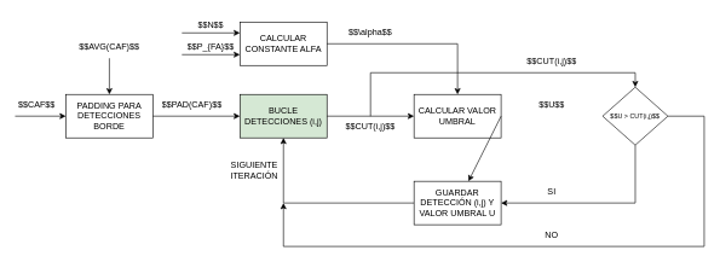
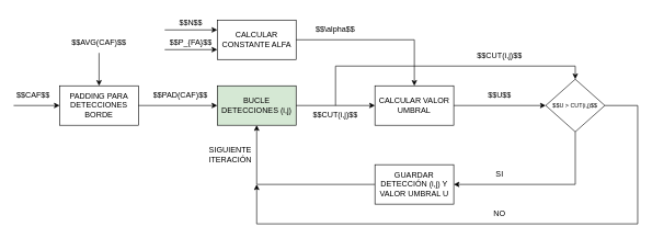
  <mxCell id="0" />
  <mxCell id="1" parent="0" />
  <mxCell id="2" value="PADDING PARA DETECCIONES BORDE" style="rounded=0;whiteSpace=wrap;html=1;" vertex="1" parent="1"><mxGeometry x="90" y="130" width="120" height="60" as="geometry" /></mxCell>
  <mxCell id="3" value="" style="endArrow=classic;html=1;rounded=0;entryX=0;entryY=0.5;entryDx=0;entryDy=0;exitX=0;exitY=1;exitDx=0;exitDy=0;" edge="1" parent="1" source="4" target="2"><mxGeometry width="50" height="50" relative="1" as="geometry"><mxPoint x="-30" y="160" as="sourcePoint" /><mxPoint x="20" y="140" as="targetPoint" /></mxGeometry></mxCell>
  <mxCell id="4" value="$$CAF$$" style="text;html=1;strokeColor=none;fillColor=none;align=center;verticalAlign=middle;whiteSpace=wrap;rounded=0;" vertex="1" parent="1"><mxGeometry x="20" y="130" width="60" height="30" as="geometry" /></mxCell>
  <mxCell id="5" value="CALCULAR CONSTANTE ALFA" style="rounded=0;whiteSpace=wrap;html=1;" vertex="1" parent="1"><mxGeometry x="330" y="30" width="120" height="60" as="geometry" /></mxCell>
  <mxCell id="6" value="$$AVG(CAF)$$" style="text;html=1;strokeColor=none;fillColor=none;align=center;verticalAlign=middle;whiteSpace=wrap;rounded=0;" vertex="1" parent="1"><mxGeometry x="120" y="50" width="60" height="30" as="geometry" /></mxCell>
  <mxCell id="7" value="" style="endArrow=classic;html=1;rounded=0;entryX=0.5;entryY=0;entryDx=0;entryDy=0;" edge="1" parent="1" target="2"><mxGeometry width="50" height="50" relative="1" as="geometry"><mxPoint x="150" y="80" as="sourcePoint" /><mxPoint x="330" y="370" as="targetPoint" /></mxGeometry></mxCell>
  <mxCell id="8" value="" style="endArrow=classic;html=1;rounded=0;entryX=0;entryY=0.25;entryDx=0;entryDy=0;" edge="1" parent="1" target="5"><mxGeometry width="50" height="50" relative="1" as="geometry"><mxPoint x="250" y="45" as="sourcePoint" /><mxPoint x="230" y="10" as="targetPoint" /></mxGeometry></mxCell>
  <mxCell id="9" value="" style="endArrow=classic;html=1;rounded=0;entryX=0;entryY=0.75;entryDx=0;entryDy=0;" edge="1" parent="1" target="5"><mxGeometry width="50" height="50" relative="1" as="geometry"><mxPoint x="250" y="75" as="sourcePoint" /><mxPoint x="330" y="80" as="targetPoint" /></mxGeometry></mxCell>
  <mxCell id="10" value="$$N$$" style="text;html=1;strokeColor=none;fillColor=none;align=center;verticalAlign=middle;whiteSpace=wrap;rounded=0;" vertex="1" parent="1"><mxGeometry x="260" y="20" width="60" height="30" as="geometry" /></mxCell>
  <mxCell id="11" value="$$P_{FA}$$" style="text;html=1;strokeColor=none;fillColor=none;align=center;verticalAlign=middle;whiteSpace=wrap;rounded=0;" vertex="1" parent="1"><mxGeometry x="260" y="50" width="60" height="30" as="geometry" /></mxCell>
  <mxCell id="12" value="" style="endArrow=classic;html=1;rounded=0;exitX=1;exitY=0.5;exitDx=0;exitDy=0;" edge="1" parent="1" source="2"><mxGeometry width="50" height="50" relative="1" as="geometry"><mxPoint x="280" y="410" as="sourcePoint" /><mxPoint x="330" y="160" as="targetPoint" /></mxGeometry></mxCell>
  <mxCell id="13" value="BUCLE DETECCIONES (i,j)" style="rounded=0;whiteSpace=wrap;html=1;fillColor=#d5e8d4;" vertex="1" parent="1"><mxGeometry x="330" y="130" width="120" height="60" as="geometry" /></mxCell>
- <mxCell id="14" value="$$PAD(CAF)$$" style="text;html=1;strokeColor=none;fillColor=none;align=center;verticalAlign=middle;whiteSpace=wrap;rounded=0;" vertex="1" parent="1"><mxGeometry x="233.5" y="130" width="60" height="30" as="geometry" /></mxCell>
+ <mxCell id="14" value="$$PAD(CAF)$$" style="text;html=1;strokeColor=none;fillColor=none;align=center;verticalAlign=middle;whiteSpace=wrap;rounded=0;" vertex="1" parent="1"><mxGeometry x="243.5" y="130" width="60" height="30" as="geometry" /></mxCell>
  <mxCell id="15" value="" style="endArrow=classic;html=1;rounded=0;exitX=1;exitY=0.5;exitDx=0;exitDy=0;" edge="1" parent="1" source="13"><mxGeometry width="50" height="50" relative="1" as="geometry"><mxPoint x="650" y="230" as="sourcePoint" /><mxPoint x="570" y="160" as="targetPoint" /></mxGeometry></mxCell>
  <mxCell id="16" value="$$CUT(i,j)$$" style="text;html=1;strokeColor=none;fillColor=none;align=center;verticalAlign=middle;whiteSpace=wrap;rounded=0;" vertex="1" parent="1"><mxGeometry x="480" y="160" width="60" height="30" as="geometry" /></mxCell>
  <mxCell id="17" value="CALCULAR VALOR UMBRAL" style="rounded=0;whiteSpace=wrap;html=1;" vertex="1" parent="1"><mxGeometry x="570" y="130" width="120" height="60" as="geometry" /></mxCell>
  <mxCell id="18" value="" style="endArrow=classic;html=1;rounded=0;exitX=1;exitY=0.5;exitDx=0;exitDy=0;entryX=0.5;entryY=0;entryDx=0;entryDy=0;" edge="1" parent="1" source="5" target="17"><mxGeometry width="50" height="50" relative="1" as="geometry"><mxPoint x="303.5" y="150" as="sourcePoint" /><mxPoint x="620" y="50" as="targetPoint" /><Array as="points"><mxPoint x="630" y="60" /></Array></mxGeometry></mxCell>
  <mxCell id="19" value="$$\alpha$$" style="text;html=1;strokeColor=none;fillColor=none;align=center;verticalAlign=middle;whiteSpace=wrap;rounded=0;" vertex="1" parent="1"><mxGeometry x="480" y="30" width="60" height="30" as="geometry" /></mxCell>
  <mxCell id="20" value="&lt;font style=&quot;font-size: 9px;&quot;&gt;$$U &amp;gt; CUT(i,j)$$&lt;/font&gt;" style="rhombus;whiteSpace=wrap;html=1;" vertex="1" parent="1"><mxGeometry x="830" y="120" width="90" height="80" as="geometry" /></mxCell>
  <mxCell id="21" value="" style="endArrow=classic;html=1;rounded=0;exitX=0.5;exitY=0;exitDx=0;exitDy=0;entryX=0.5;entryY=0;entryDx=0;entryDy=0;" edge="1" parent="1" source="16" target="20"><mxGeometry width="50" height="50" relative="1" as="geometry"><mxPoint x="700" y="70" as="sourcePoint" /><mxPoint x="750" y="20" as="targetPoint" /><Array as="points"><mxPoint x="510" y="100" /><mxPoint x="875" y="100" /></Array></mxGeometry></mxCell>
  <mxCell id="22" value="$$CUT(i,j)$$" style="text;html=1;strokeColor=none;fillColor=none;align=center;verticalAlign=middle;whiteSpace=wrap;rounded=0;" vertex="1" parent="1"><mxGeometry x="730" y="70" width="60" height="30" as="geometry" /></mxCell>
- <mxCell id="23" value="" style="endArrow=classic;html=1;rounded=0;exitX=1;exitY=0.5;exitDx=0;exitDy=0;" edge="1" parent="1" source="17" target="26"><mxGeometry width="50" height="50" relative="1" as="geometry"><mxPoint x="440" y="400" as="sourcePoint" /><mxPoint x="490" y="350" as="targetPoint" /></mxGeometry></mxCell>
+ <mxCell id="23" value="" style="endArrow=classic;html=1;rounded=0;exitX=1;exitY=0.5;exitDx=0;exitDy=0;" edge="1" parent="1" source="17" target="20"><mxGeometry width="50" height="50" relative="1" as="geometry"><mxPoint x="440" y="400" as="sourcePoint" /><mxPoint x="490" y="350" as="targetPoint" /></mxGeometry></mxCell>
  <mxCell id="24" value="$$U$$" style="text;html=1;strokeColor=none;fillColor=none;align=center;verticalAlign=middle;whiteSpace=wrap;rounded=0;" vertex="1" parent="1"><mxGeometry x="730" y="130" width="60" height="30" as="geometry" /></mxCell>
  <mxCell id="25" value="" style="endArrow=classic;html=1;rounded=0;exitX=0;exitY=0.5;exitDx=0;exitDy=0;entryX=0.5;entryY=1;entryDx=0;entryDy=0;" edge="1" parent="1" source="26" target="13"><mxGeometry width="50" height="50" relative="1" as="geometry"><mxPoint x="-10" y="450" as="sourcePoint" /><mxPoint x="360" y="350" as="targetPoint" /><Array as="points"><mxPoint x="390" y="280" /></Array></mxGeometry></mxCell>
  <mxCell id="26" value="GUARDAR DETECCIÓN (i,j) Y VALOR UMBRAL U" style="rounded=0;whiteSpace=wrap;html=1;" vertex="1" parent="1"><mxGeometry x="570" y="250" width="120" height="60" as="geometry" /></mxCell>
  <mxCell id="27" value="" style="endArrow=classic;html=1;rounded=0;entryX=1;entryY=0.5;entryDx=0;entryDy=0;exitX=0.5;exitY=1;exitDx=0;exitDy=0;" edge="1" parent="1" source="20" target="26"><mxGeometry width="50" height="50" relative="1" as="geometry"><mxPoint x="1040" y="400" as="sourcePoint" /><mxPoint x="1090" y="350" as="targetPoint" /><Array as="points"><mxPoint x="875" y="280" /></Array></mxGeometry></mxCell>
  <mxCell id="28" value="" style="endArrow=classic;html=1;rounded=0;exitX=1;exitY=0.5;exitDx=0;exitDy=0;" edge="1" parent="1" source="20"><mxGeometry width="50" height="50" relative="1" as="geometry"><mxPoint x="950" y="410" as="sourcePoint" /><mxPoint x="390" y="280" as="targetPoint" /><Array as="points"><mxPoint x="970" y="160" /><mxPoint x="970" y="340" /><mxPoint x="390" y="340" /></Array></mxGeometry></mxCell>
  <mxCell id="29" value="SIGUIENTE ITERACIÓN" style="text;html=1;strokeColor=none;fillColor=none;align=center;verticalAlign=middle;whiteSpace=wrap;rounded=0;" vertex="1" parent="1"><mxGeometry x="320" y="220" width="60" height="30" as="geometry" /></mxCell>
  <mxCell id="30" value="SI" style="text;html=1;strokeColor=none;fillColor=none;align=center;verticalAlign=middle;whiteSpace=wrap;rounded=0;" vertex="1" parent="1"><mxGeometry x="730" y="250" width="60" height="30" as="geometry" /></mxCell>
  <mxCell id="31" value="NO" style="text;html=1;strokeColor=none;fillColor=none;align=center;verticalAlign=middle;whiteSpace=wrap;rounded=0;" vertex="1" parent="1"><mxGeometry x="730" y="310" width="60" height="30" as="geometry" /></mxCell>
